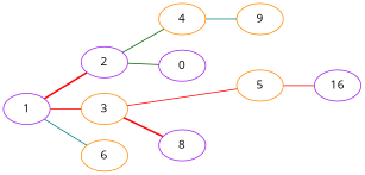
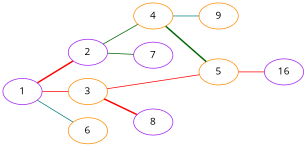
  graph {
    fontname="Open Sans"
    rankdir=LR
    node [chem=H color=purple fontname="Open Sans"]
    edge [color=red fontname="Open Sans" style=solid valence=1]
    1 [chem=C]
    2 [chem=C]
    3 [chem=C color=darkorange]
    6 [color=darkorange]
    4 [chem=C color=darkorange]
-   7 [label=0]
+   7
    5 [chem=N color=darkorange]
    8
    9 [color=darkorange]
    n10 [label=16]
    1 -- 2 [style=bold]
    1 -- 3 [valence=2]
    1 -- 6 [color=teal]
    2 -- 4 [color=darkgreen valence=2]
    2 -- 7 [color=darkgreen]
    3 -- 5
    3 -- 8 [style=bold]
+   4 -- 5 [color=darkgreen style=bold]
    4 -- 9 [color=teal]
    5 -- n10
  }
